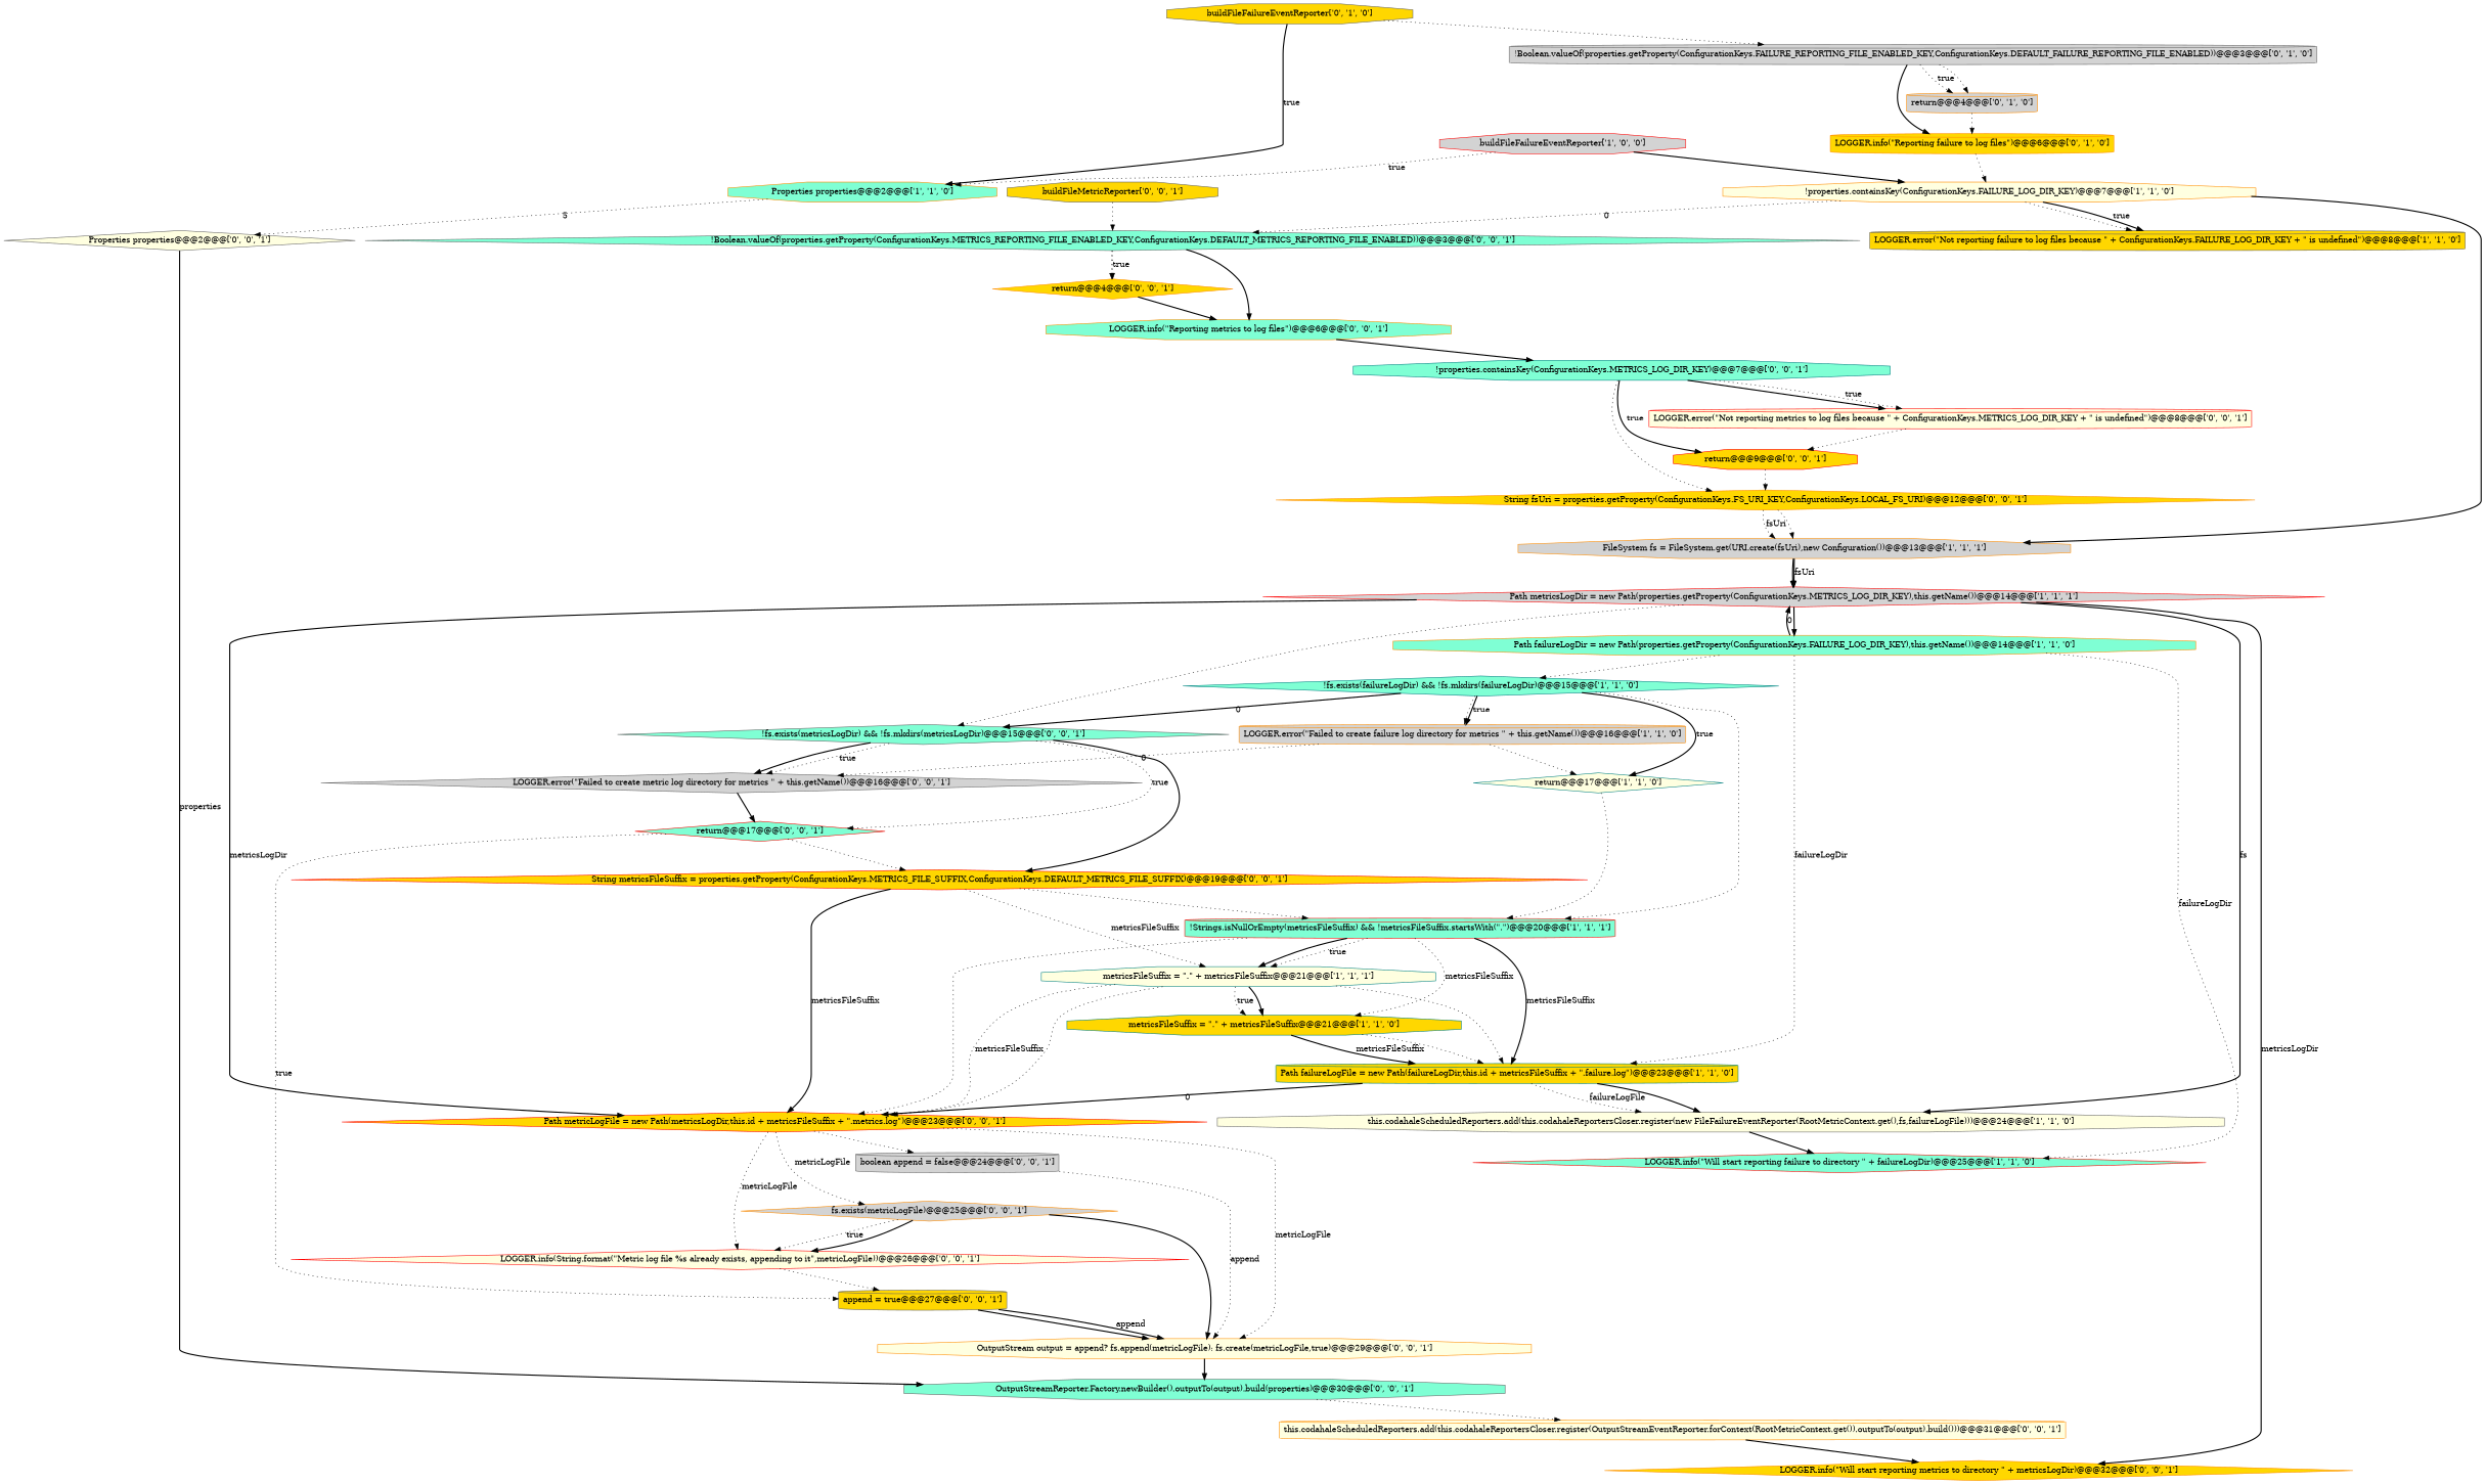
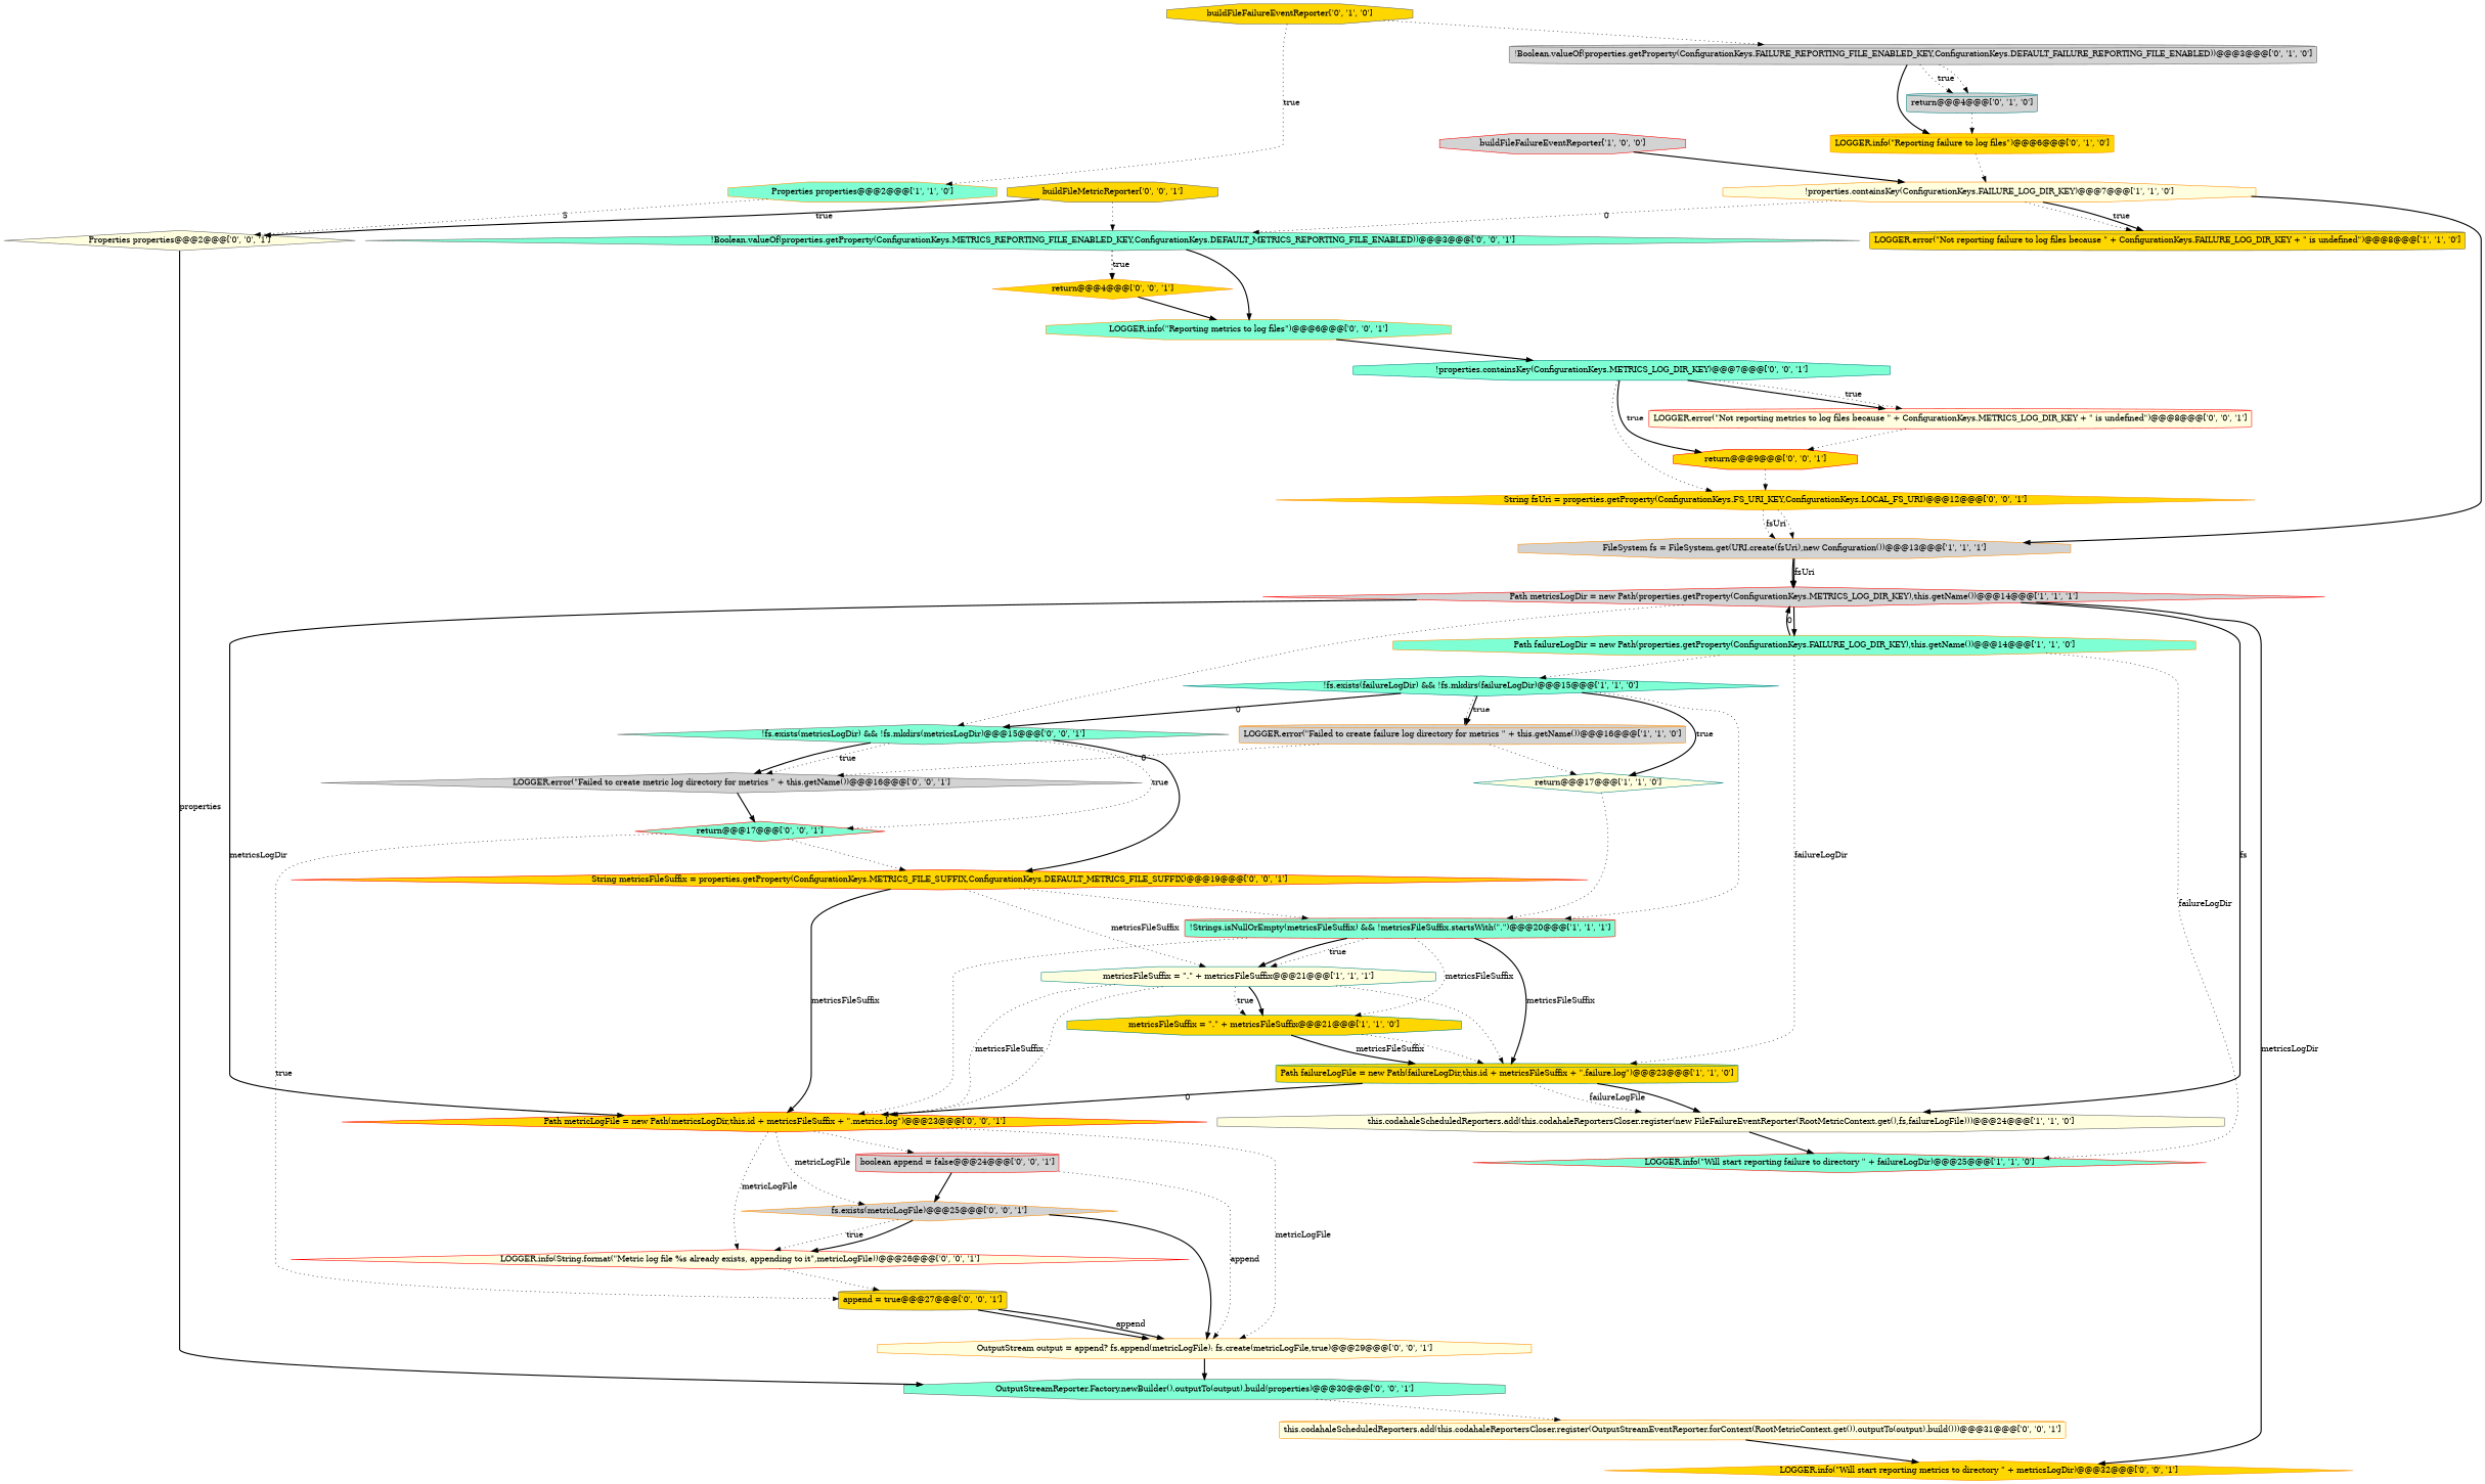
  digraph {
    node [color=darkorange fillcolor=gold shape=diamond style=filled]
    edge [style=dotted]
    n1 [fillcolor=lightgrey label="FileSystem fs = FileSystem.get(URI.create(fsUri),new Configuration())@@@13@@@['1', '1', '1']" shape=octagon]
    n2 [color=red fillcolor=lightgrey label="Path metricsLogDir = new Path(properties.getProperty(ConfigurationKeys.METRICS_LOG_DIR_KEY),this.getName())@@@14@@@['1', '1', '1']"]
    n3 [color=red fillcolor=aquamarine label="return@@@17@@@['0', '0', '1']"]
    n4 [color=red label="String metricsFileSuffix = properties.getProperty(ConfigurationKeys.METRICS_FILE_SUFFIX,ConfigurationKeys.DEFAULT_METRICS_FILE_SUFFIX)@@@19@@@['0', '0', '1']"]
    n5 [color=gray40 label="append = true@@@27@@@['0', '0', '1']" shape=cylinder]
    n6 [color=red fillcolor=aquamarine label="!Strings.isNullOrEmpty(metricsFileSuffix) && !metricsFileSuffix.startsWith(\".\")@@@20@@@['1', '1', '1']" shape=cylinder]
    n7 [color=teal fillcolor=lightyellow label="metricsFileSuffix = \".\" + metricsFileSuffix@@@21@@@['1', '1', '1']" shape=octagon]
    n8 [color=red label="Path metricLogFile = new Path(metricsLogDir,this.id + metricsFileSuffix + \".metrics.log\")@@@23@@@['0', '0', '1']"]
    n9 [label="String fsUri = properties.getProperty(ConfigurationKeys.FS_URI_KEY,ConfigurationKeys.LOCAL_FS_URI)@@@12@@@['0', '0', '1']"]
    n10 [fillcolor=lightyellow label="!properties.containsKey(ConfigurationKeys.FAILURE_LOG_DIR_KEY)@@@7@@@['1', '1', '0']" shape=octagon]
    n11 [color=gray40 label="LOGGER.error(\"Not reporting failure to log files because \" + ConfigurationKeys.FAILURE_LOG_DIR_KEY + \" is undefined\")@@@8@@@['1', '1', '0']" shape=cylinder]
    n12 [color=gray40 fillcolor=aquamarine label="!Boolean.valueOf(properties.getProperty(ConfigurationKeys.METRICS_REPORTING_FILE_ENABLED_KEY,ConfigurationKeys.DEFAULT_METRICS_REPORTING_FILE_ENABLED))@@@3@@@['0', '0', '1']"]
    n13 [fillcolor=aquamarine label="LOGGER.info(\"Reporting metrics to log files\")@@@6@@@['0', '0', '1']" shape=octagon]
    n14 [label="return@@@4@@@['0', '0', '1']"]
    n15 [color=teal fillcolor=aquamarine label="!properties.containsKey(ConfigurationKeys.METRICS_LOG_DIR_KEY)@@@7@@@['0', '0', '1']" shape=octagon]
    n16 [color=red fillcolor=lightyellow label="LOGGER.error(\"Not reporting metrics to log files because \" + ConfigurationKeys.METRICS_LOG_DIR_KEY + \" is undefined\")@@@8@@@['0', '0', '1']" shape=cylinder]
    n17 [color=red label="return@@@9@@@['0', '0', '1']" shape=octagon]
    n18 [color=teal fillcolor=aquamarine label="!fs.exists(failureLogDir) && !fs.mkdirs(failureLogDir)@@@15@@@['1', '1', '0']"]
    n19 [color=gray40 fillcolor=aquamarine label="!fs.exists(metricsLogDir) && !fs.mkdirs(metricsLogDir)@@@15@@@['0', '0', '1']"]
    n20 [fillcolor=lightgrey label="LOGGER.error(\"Failed to create failure log directory for metrics \" + this.getName())@@@16@@@['1', '1', '0']" shape=cylinder]
    n21 [color=teal fillcolor=lightyellow label="return@@@17@@@['1', '1', '0']"]
    n22 [color=gray40 fillcolor=lightgrey label="LOGGER.error(\"Failed to create metric log directory for metrics \" + this.getName())@@@16@@@['0', '0', '1']"]
    n23 [color=teal label="metricsFileSuffix = \".\" + metricsFileSuffix@@@21@@@['1', '1', '0']" shape=octagon]
    n24 [color=teal label="Path failureLogFile = new Path(failureLogDir,this.id + metricsFileSuffix + \".failure.log\")@@@23@@@['1', '1', '0']" shape=cylinder]
    n25 [fillcolor=lightyellow label="OutputStream output = append? fs.append(metricLogFile): fs.create(metricLogFile,true)@@@29@@@['0', '0', '1']" shape=octagon]
    n26 [color=gray40 fillcolor=aquamarine label="OutputStreamReporter.Factory.newBuilder().outputTo(output).build(properties)@@@30@@@['0', '0', '1']" shape=octagon]
    n27 [color=red fillcolor=lightgrey label="buildFileFailureEventReporter['1', '0', '0']" shape=octagon]
    n28 [fillcolor=aquamarine label="Properties properties@@@2@@@['1', '1', '0']" shape=octagon]
    n29 [color=gray40 fillcolor=lightyellow label="Properties properties@@@2@@@['0', '0', '1']"]
    n30 [fillcolor=lightyellow label="this.codahaleScheduledReporters.add(this.codahaleReportersCloser.register(OutputStreamEventReporter.forContext(RootMetricContext.get()).outputTo(output).build()))@@@31@@@['0', '0', '1']" shape=cylinder]
    n31 [label="LOGGER.info(\"Will start reporting metrics to directory \" + metricsLogDir)@@@32@@@['0', '0', '1']"]
    n32 [color=red fillcolor=lightyellow label="LOGGER.info(String.format(\"Metric log file %s already exists, appending to it\",metricLogFile))@@@26@@@['0', '0', '1']"]
-   n33 [color=gray40 fillcolor=lightgrey label="boolean append = false@@@24@@@['0', '0', '1']" shape=cylinder]
+   n33 [color=red fillcolor=lightgrey label="boolean append = false@@@24@@@['0', '0', '1']" shape=cylinder]
    n34 [fillcolor=lightgrey label="fs.exists(metricLogFile)@@@25@@@['0', '0', '1']"]
    n35 [color=gray40 fillcolor=lightyellow label="this.codahaleScheduledReporters.add(this.codahaleReportersCloser.register(new FileFailureEventReporter(RootMetricContext.get(),fs,failureLogFile)))@@@24@@@['1', '1', '0']" shape=octagon]
    n36 [color=gray40 label="buildFileFailureEventReporter['0', '1', '0']" shape=octagon]
    n37 [color=gray40 fillcolor=lightgrey label="!Boolean.valueOf(properties.getProperty(ConfigurationKeys.FAILURE_REPORTING_FILE_ENABLED_KEY,ConfigurationKeys.DEFAULT_FAILURE_REPORTING_FILE_ENABLED))@@@3@@@['0', '1', '0']" shape=cylinder]
    n38 [label="LOGGER.info(\"Reporting failure to log files\")@@@6@@@['0', '1', '0']" shape=cylinder]
-   n39 [fillcolor=lightgrey label="return@@@4@@@['0', '1', '0']" shape=cylinder]
+   n39 [color=teal fillcolor=lightgrey label="return@@@4@@@['0', '1', '0']" shape=cylinder]
    n40 [color=gray40 label="buildFileMetricReporter['0', '0', '1']" shape=octagon]
    n41 [fillcolor=aquamarine label="Path failureLogDir = new Path(properties.getProperty(ConfigurationKeys.FAILURE_LOG_DIR_KEY),this.getName())@@@14@@@['1', '1', '0']" shape=octagon]
    n42 [color=red fillcolor=aquamarine label="LOGGER.info(\"Will start reporting failure to directory \" + failureLogDir)@@@25@@@['1', '1', '0']"]
    n1 -> n2 [style=bold]
    n1 -> n2 [label=fsUri style=bold]
    n2 -> n8 [label=metricsLogDir style=bold]
    n2 -> n19
    n2 -> n31 [label=metricsLogDir style=bold]
    n2 -> n35 [label=fs style=bold]
    n2 -> n41 [style=bold]
    n3 -> n4
    n3 -> n5 [label=true]
    n4 -> n6
    n4 -> n7 [label=metricsFileSuffix]
    n4 -> n8 [label=metricsFileSuffix style=bold]
    n5 -> n25 [style=bold]
    n5 -> n25 [label=append style=bold]
    n6 -> n7 [label=true]
    n6 -> n7 [style=bold]
    n6 -> n8
    n6 -> n23 [label=metricsFileSuffix]
    n6 -> n24 [label=metricsFileSuffix style=bold]
    n7 -> n8 [label=metricsFileSuffix]
    n7 -> n8
    n7 -> n23 [style=bold]
    n7 -> n23 [label=true]
    n7 -> n24
    n8 -> n25 [label=metricLogFile]
    n8 -> n32 [label=metricLogFile]
    n8 -> n33
    n8 -> n34 [label=metricLogFile]
    n9 -> n1 [label=fsUri]
    n9 -> n1
    n10 -> n1 [style=bold]
    n10 -> n11
    n10 -> n11 [label=true style=bold]
    n10 -> n12 [label=0]
    n12 -> n13 [style=bold]
    n12 -> n14
    n12 -> n14 [label=true]
    n13 -> n15 [style=bold]
    n14 -> n13 [style=bold]
    n15 -> n9
    n15 -> n16 [style=bold]
    n15 -> n16 [label=true]
    n15 -> n17 [label=true style=bold]
    n16 -> n17
    n17 -> n9
    n18 -> n6
    n18 -> n19 [label=0 style=bold]
    n18 -> n20 [label=true style=bold]
    n18 -> n20
    n18 -> n21 [label=true style=bold]
    n19 -> n3 [label=true]
    n19 -> n4 [style=bold]
    n19 -> n22 [label=true]
    n19 -> n22 [style=bold]
    n20 -> n21
    n20 -> n22 [label=0]
    n21 -> n6
    n22 -> n3 [style=bold]
    n23 -> n24 [label=metricsFileSuffix style=bold]
    n23 -> n24
    n24 -> n8 [label=0 style=bold]
    n24 -> n35 [style=bold]
    n24 -> n35 [label=failureLogFile]
    n25 -> n26 [style=bold]
    n26 -> n30
    n27 -> n10 [style=bold]
-   n27 -> n28 [label=true]
    n28 -> n29 [label=5]
    n29 -> n26 [label=properties style=bold]
    n30 -> n31 [style=bold]
    n32 -> n5
    n33 -> n25 [label=append]
+   n33 -> n34 [style=bold]
    n34 -> n25 [style=bold]
    n34 -> n32 [label=true]
    n34 -> n32 [style=bold]
    n35 -> n42 [style=bold]
-   n36 -> n28 [label=true style=bold]
+   n36 -> n28 [label=true]
    n36 -> n37
    n37 -> n38 [style=bold]
    n37 -> n39 [label=true]
    n37 -> n39
    n38 -> n10
    n39 -> n38
    n40 -> n12
+   n40 -> n29 [label=true style=bold]
    n41 -> n2 [label=0 style=bold]
    n41 -> n18
    n41 -> n24 [label=failureLogDir]
    n41 -> n42 [label=failureLogDir]
  }
